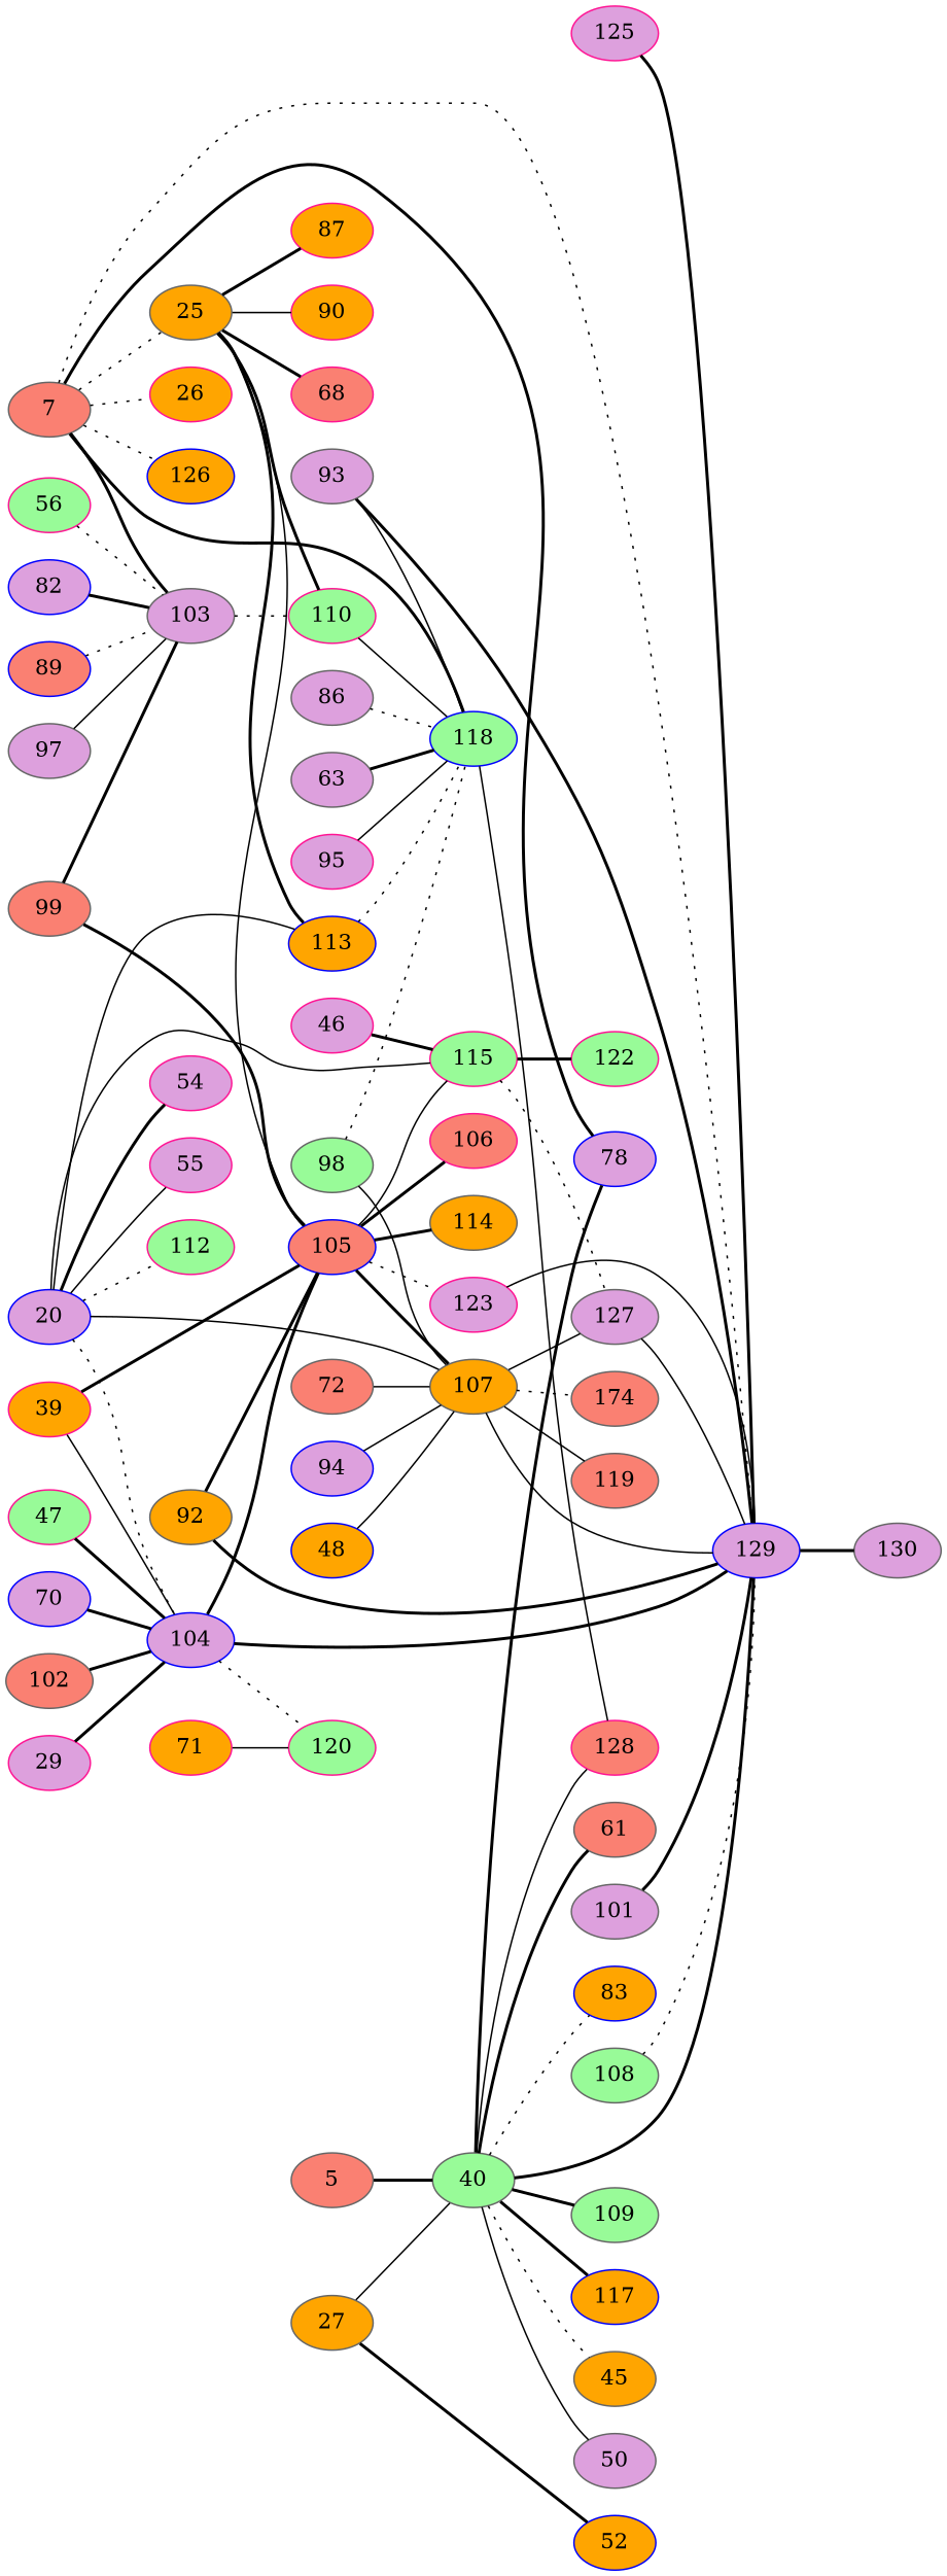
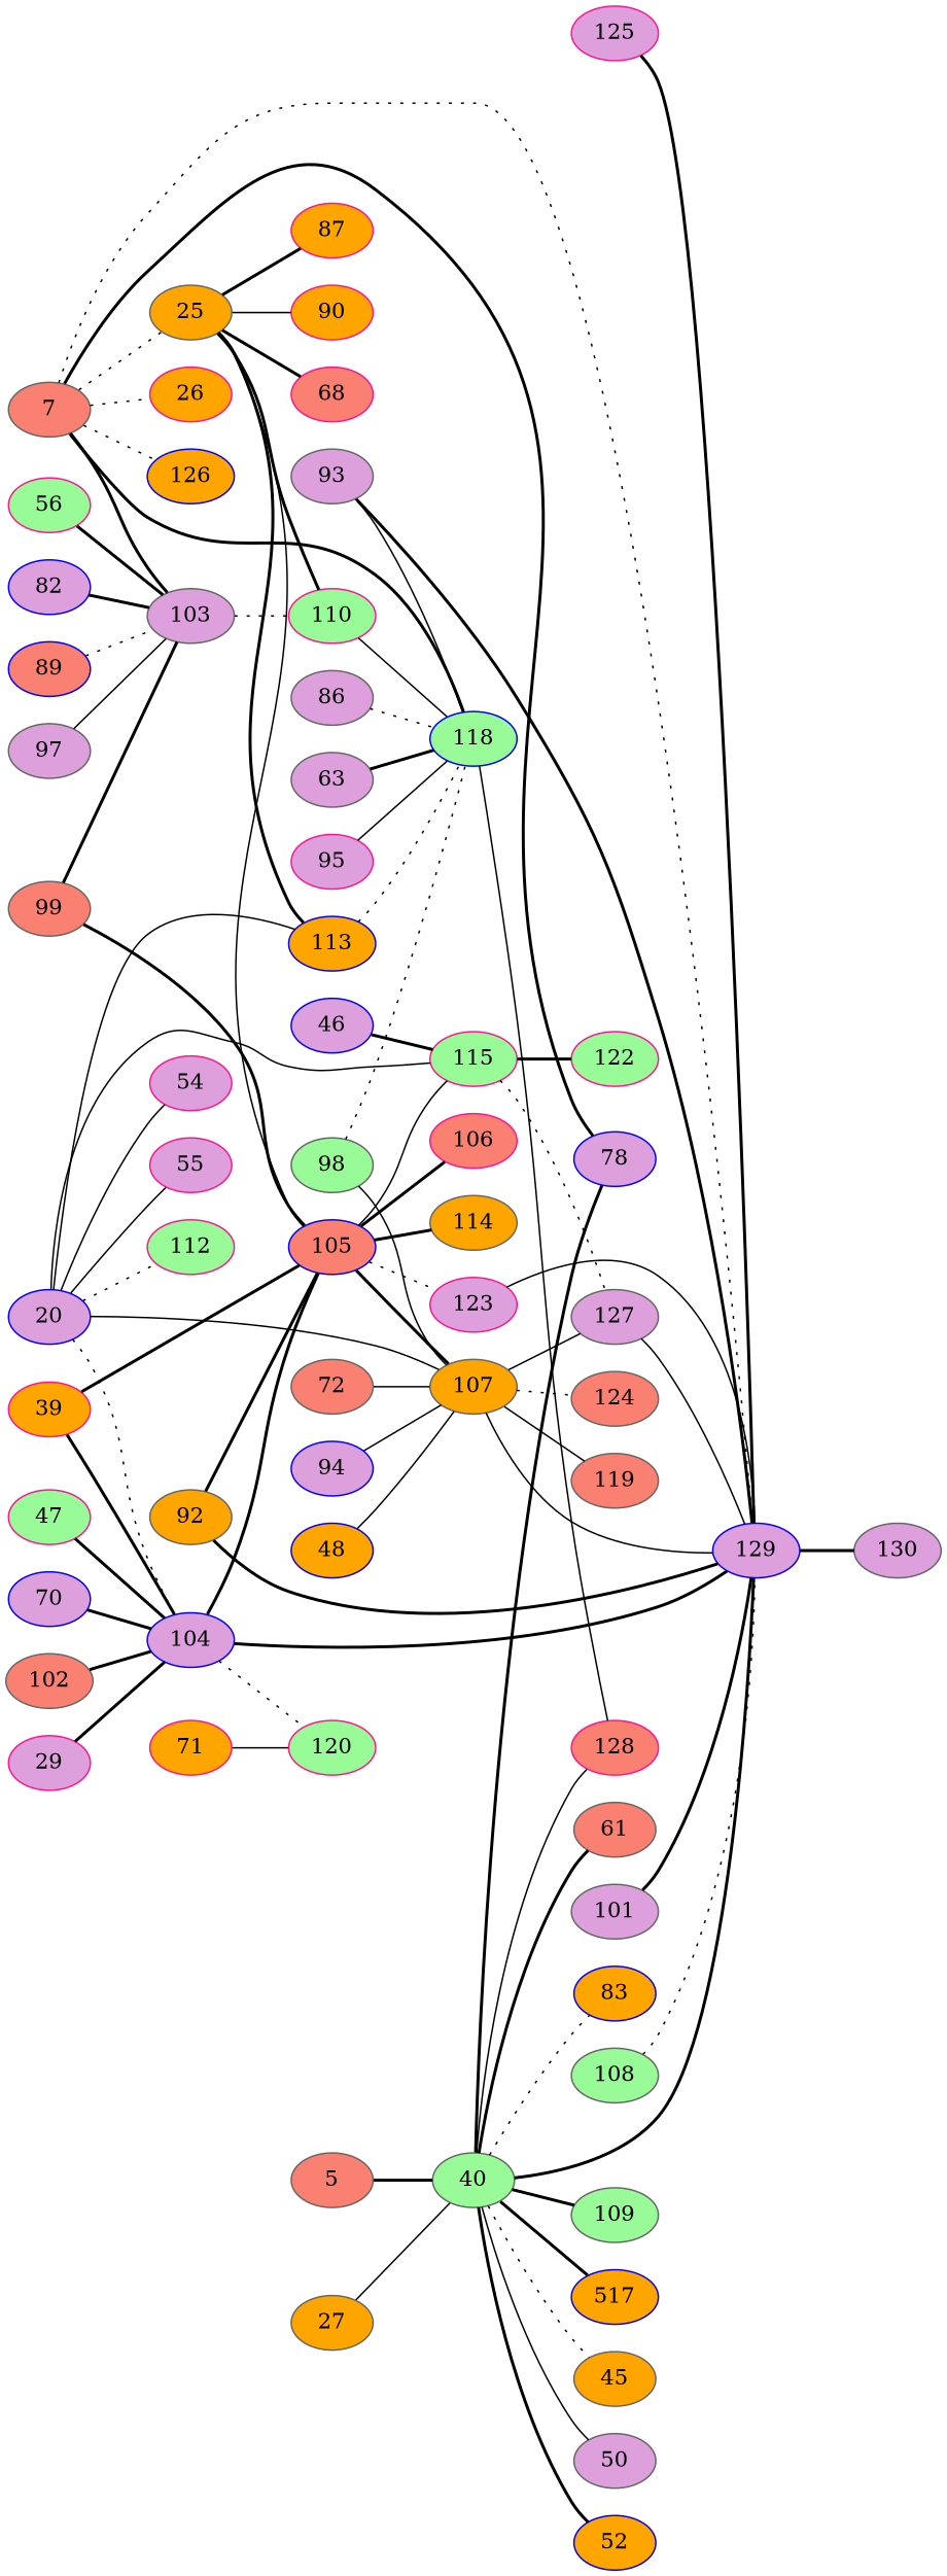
  graph {
    rankdir=LR
    node [color=gray40 fillcolor=plum style=filled]
    edge [style=bold]
    40 [fillcolor=palegreen super="+14+3"]
    78 [color=blue super="+58"]
    129 [color=blue super="+44+111+19"]
    45 [fillcolor=orange]
    50
    52 [color=blue fillcolor=orange]
    61 [fillcolor=salmon]
    83 [color=blue fillcolor=orange]
    109 [fillcolor=palegreen]
-   117 [color=blue fillcolor=orange]
+   117 [color=blue fillcolor=orange label=517]
    128 [color=deeppink fillcolor=salmon super="+85"]
    5 [fillcolor=salmon]
    25 [fillcolor=orange super="+8"]
    113 [color=blue fillcolor=orange super="+74+33+38+41"]
    68 [color=deeppink fillcolor=salmon]
    87 [color=deeppink fillcolor=orange]
    90 [color=deeppink fillcolor=orange]
    105 [color=blue fillcolor=salmon super="+80+100+37"]
    110 [color=deeppink fillcolor=palegreen super="+81"]
    7 [fillcolor=salmon]
    26 [color=deeppink fillcolor=orange super="+10"]
    103 [super="+65+35+34"]
    118 [color=blue fillcolor=palegreen super="+116+84+79"]
    126 [color=blue fillcolor=orange]
    130 [super="+88"]
    20 [color=blue]
    54 [color=deeppink]
    55 [color=deeppink]
    104 [color=blue super="+24+51"]
    107 [fillcolor=orange super="+12+17+57+67+9"]
    112 [color=deeppink fillcolor=palegreen super="+95"]
    115 [color=deeppink fillcolor=palegreen super="+31+77+73"]
    120 [color=deeppink fillcolor=palegreen]
    119 [fillcolor=salmon]
-   124 [fillcolor=salmon label=174]
+   124 [fillcolor=salmon]
    127 [super="+121"]
    122 [color=deeppink fillcolor=palegreen]
    106 [color=deeppink fillcolor=salmon super="+96"]
    114 [fillcolor=orange]
    123 [color=deeppink super="+13+62"]
    27 [fillcolor=orange]
    29 [color=deeppink]
    39 [color=deeppink fillcolor=orange super="+22"]
-   46 [color=deeppink]
+   46 [color=blue]
    47 [color=deeppink fillcolor=palegreen]
    48 [color=blue fillcolor=orange]
    56 [color=deeppink fillcolor=palegreen]
    63
    70 [color=blue]
    71 [color=deeppink fillcolor=orange]
    72 [fillcolor=salmon]
    n52 [color=deeppink label=95]
    82 [color=blue]
    86
    89 [color=blue fillcolor=salmon]
    92 [fillcolor=orange super="+69"]
    93 [super="+64"]
    94 [color=blue]
    97
    98 [fillcolor=palegreen]
    99 [fillcolor=salmon]
    101
    102 [fillcolor=salmon]
    108 [fillcolor=palegreen]
    125 [color=deeppink]
    40 -- 78
    40 -- 129 [weight=2]
    40 -- 45 [style=dotted]
    40 -- 50 [style=solid]
-   27 -- 52
+   40 -- 52
    40 -- 61
    40 -- 83 [style=dotted]
    40 -- 109
    40 -- 117
    40 -- 128 [style=solid]
    129 -- 130
    5 -- 40
    25 -- 113
    25 -- 68
    25 -- 87
    25 -- 90 [style=solid]
    25 -- 105 [style=solid weight=2]
    25 -- 110
    113 -- 118 [style=dotted]
    105 -- 107 [weight=3]
    105 -- 115 [style=solid weight=2]
    105 -- 106
    105 -- 114
    105 -- 123 [style=dotted]
    110 -- 118 [style=solid]
    7 -- 78
    7 -- 129 [style=dotted weight=3]
    7 -- 25 [style=dotted]
    7 -- 26 [style=dotted]
    7 -- 103 [weight=3]
    7 -- 118 [weight=2]
    7 -- 126 [style=dotted]
    103 -- 110 [style=dotted]
    118 -- 128 [style=solid]
    20 -- 113 [style=solid]
-   20 -- 54
+   20 -- 54 [style=solid]
    20 -- 55 [style=solid]
    20 -- 104 [style=dotted weight=2]
    20 -- 107 [style=solid weight=4]
    20 -- 112 [style=dotted]
    20 -- 115 [style=solid]
    104 -- 129 [weight=3]
    104 -- 105
    104 -- 120 [style=dotted]
    107 -- 129 [style=solid weight=2]
    107 -- 119 [style=solid]
    107 -- 124 [style=dotted]
    107 -- 127 [style=solid]
    115 -- 127 [style=dotted]
    115 -- 122
    127 -- 129 [style=solid]
    123 -- 129 [style=solid]
    27 -- 40 [style=solid]
    29 -- 104
    39 -- 105
-   39 -- 104 [style=solid]
+   39 -- 104
    46 -- 115
    47 -- 104
    48 -- 107 [style=solid]
-   56 -- 103 [style=dotted]
+   56 -- 103
    63 -- 118
    70 -- 104
    71 -- 120 [style=solid]
    72 -- 107 [style=solid]
    n52 -- 118 [style=solid]
    82 -- 103
    86 -- 118 [style=dotted]
    89 -- 103 [style=dotted]
    92 -- 129
    92 -- 105
    93 -- 129
    93 -- 118 [style=solid]
    94 -- 107 [style=solid]
    97 -- 103 [style=solid]
    98 -- 118 [style=dotted]
    98 -- 107 [style=solid]
    99 -- 105
    99 -- 103
    101 -- 129
    102 -- 104
    108 -- 129 [style=dotted]
    125 -- 129
  }
